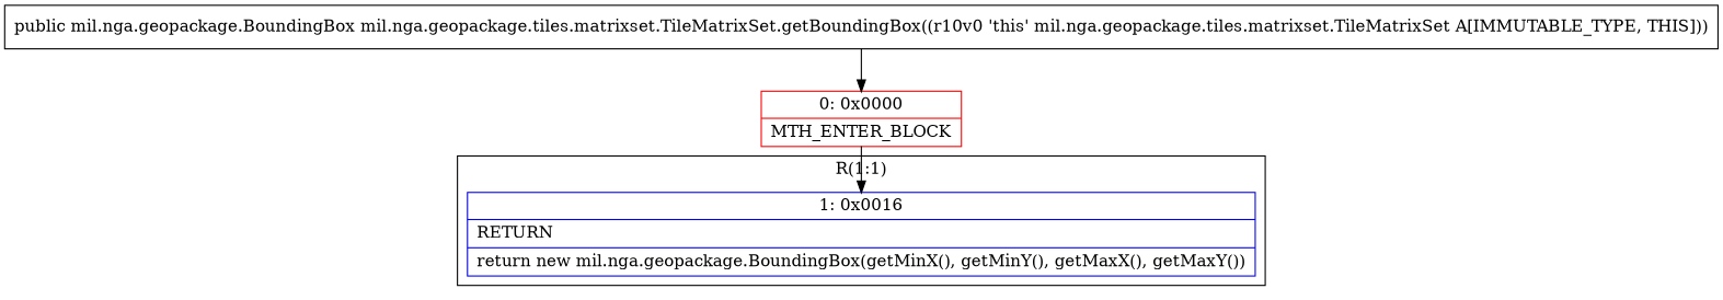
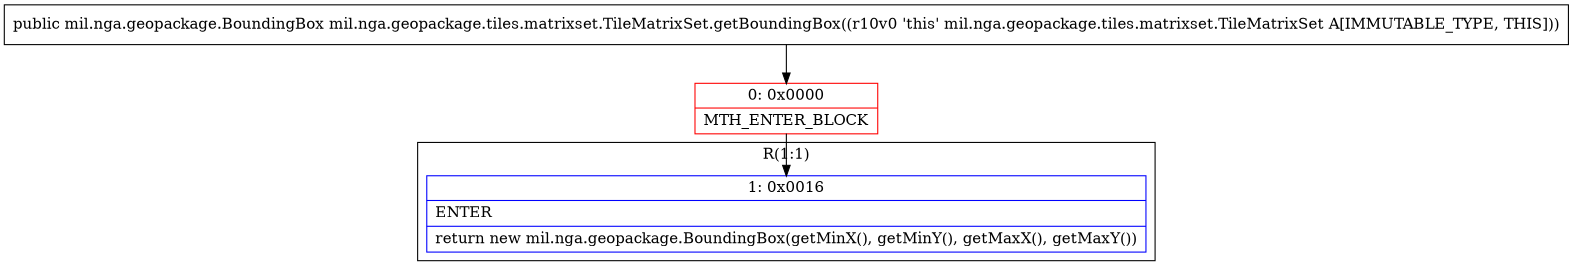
  digraph {
    node [shape=record]
-   n1 [color=blue label="{1\:\ 0x0016|RETURN\l|return new mil.nga.geopackage.BoundingBox(getMinX(), getMinY(), getMaxX(), getMaxY())\l}"]
+   n1 [color=blue label="{1\:\ 0x0016|ENTER\l|return new mil.nga.geopackage.BoundingBox(getMinX(), getMinY(), getMaxX(), getMaxY())\l}"]
    n2 [color=red label="{0\:\ 0x0000|MTH_ENTER_BLOCK\l}"]
    n3 [label="{public mil.nga.geopackage.BoundingBox mil.nga.geopackage.tiles.matrixset.TileMatrixSet.getBoundingBox((r10v0 'this' mil.nga.geopackage.tiles.matrixset.TileMatrixSet A[IMMUTABLE_TYPE, THIS])) }"]
    subgraph cluster_1 {
      label="R(1:1)"
      n1
    }
    n2 -> n1
    n3 -> n2
  }
